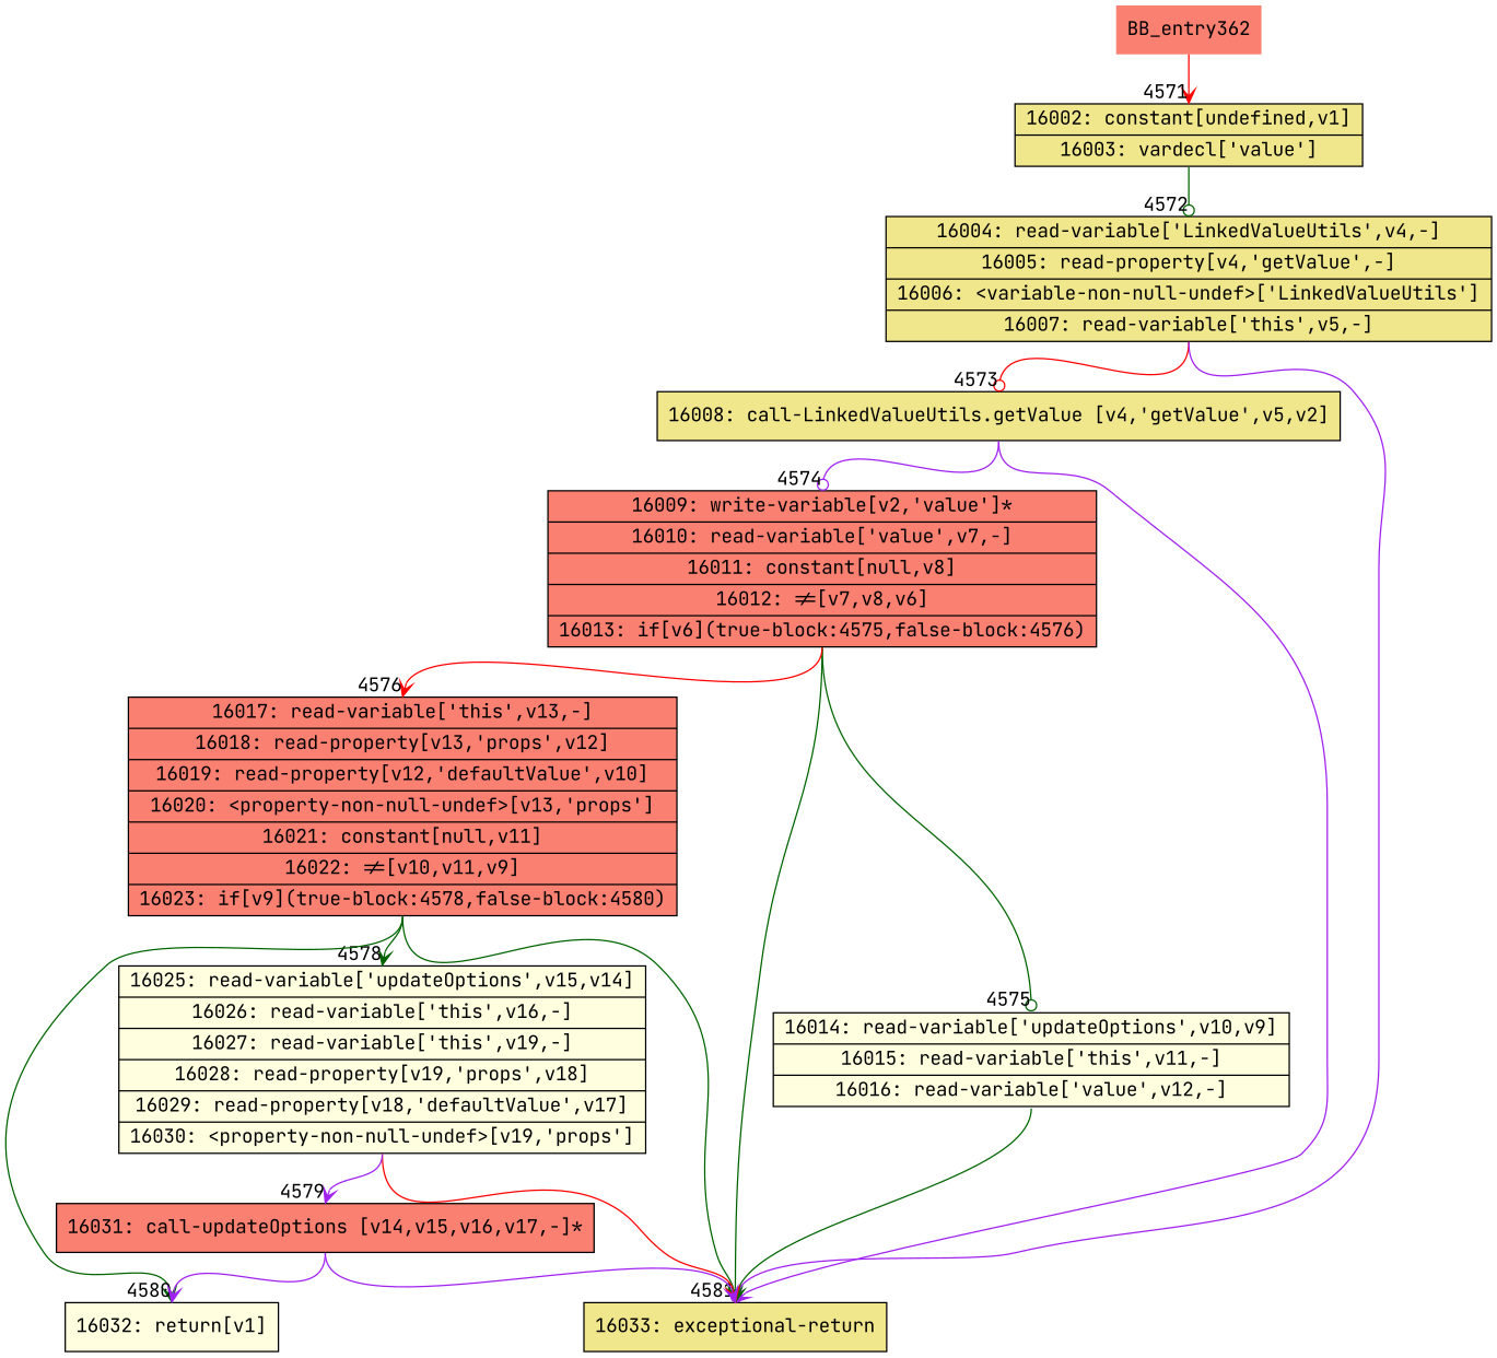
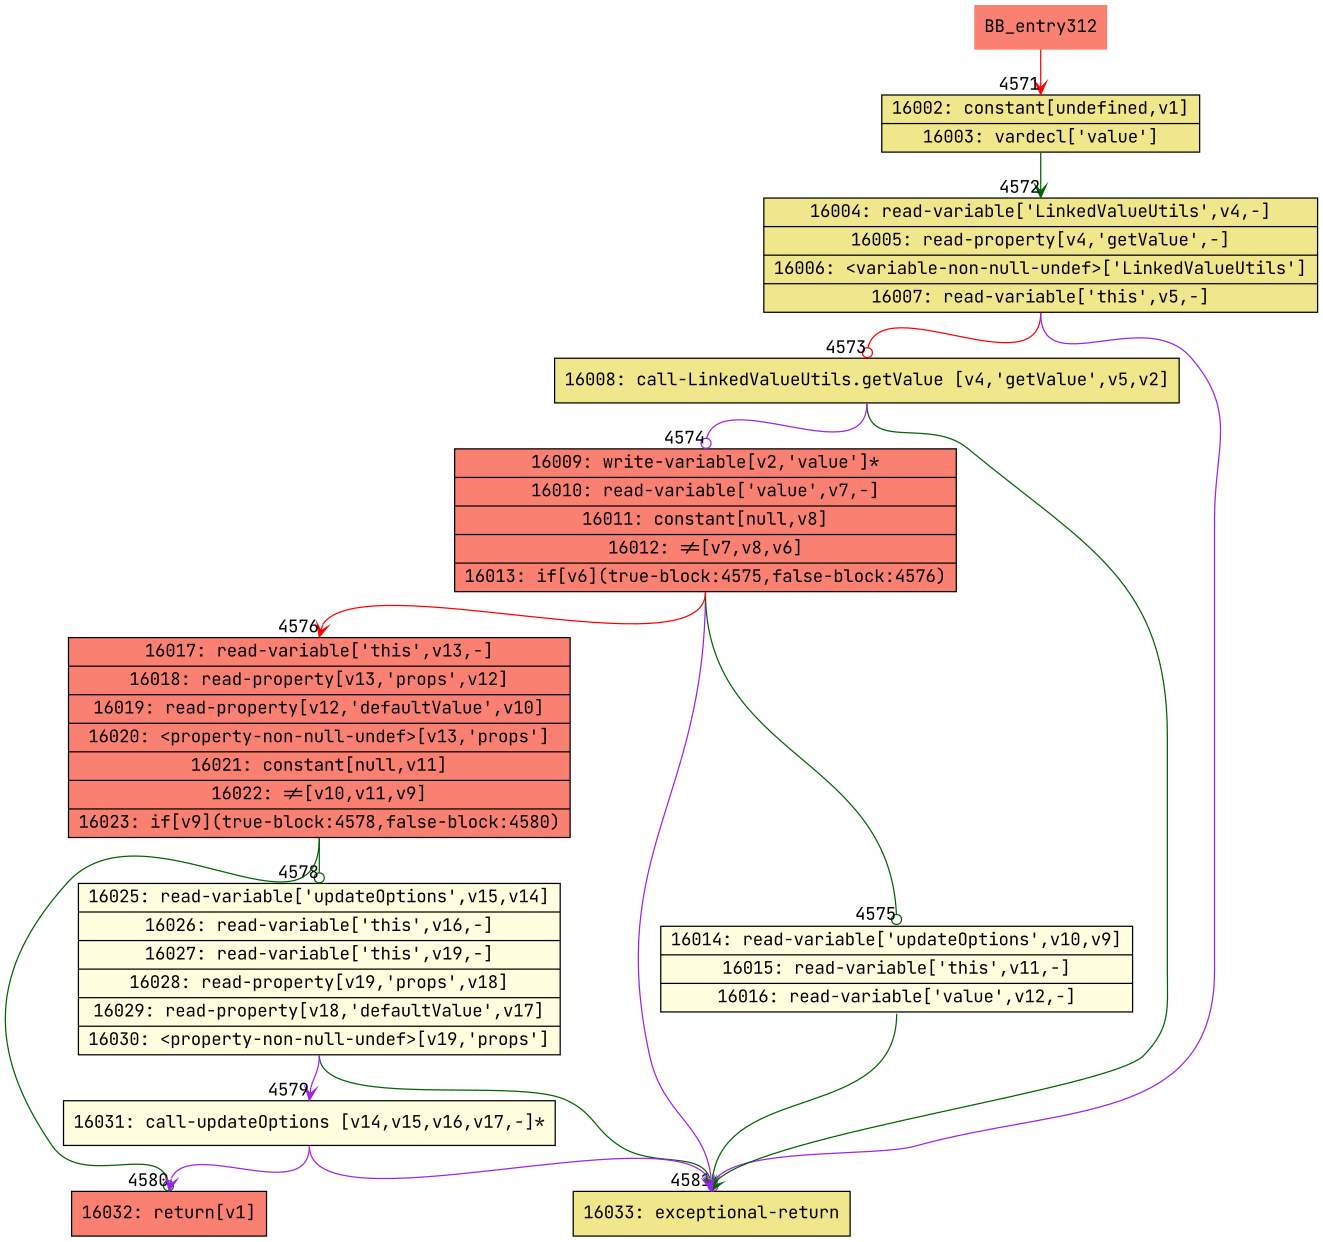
  digraph {
    fontname="JetBrains Mono"
    rankdir=TD
    node [fillcolor=khaki fontname="JetBrains Mono" shape=record style=filled]
    edge [arrowhead=vee color=darkgreen fontname="JetBrains Mono" headport=n tailport=s]
-   BB_entry312 [fillcolor=salmon shape=none label=BB_entry362]
+   BB_entry312 [fillcolor=salmon shape=none]
    n2 [label="{16002: constant[undefined,v1]|16003: vardecl['value']}"]
    n3 [label="{16004: read-variable['LinkedValueUtils',v4,-]|16005: read-property[v4,'getValue',-]|16006: \<variable-non-null-undef\>['LinkedValueUtils']|16007: read-variable['this',v5,-]}"]
    n4 [label="{16008: call-LinkedValueUtils.getValue [v4,'getValue',v5,v2]}"]
    n5 [label="{16033: exceptional-return}"]
    n6 [fillcolor=salmon label="{16009: write-variable[v2,'value']*|16010: read-variable['value',v7,-]|16011: constant[null,v8]|16012: !=[v7,v8,v6]|16013: if[v6](true-block:4575,false-block:4576)}"]
    n7 [fillcolor=lightyellow label="{16014: read-variable['updateOptions',v10,v9]|16015: read-variable['this',v11,-]|16016: read-variable['value',v12,-]}"]
    n8 [fillcolor=salmon label="{16017: read-variable['this',v13,-]|16018: read-property[v13,'props',v12]|16019: read-property[v12,'defaultValue',v10]|16020: \<property-non-null-undef\>[v13,'props']|16021: constant[null,v11]|16022: !=[v10,v11,v9]|16023: if[v9](true-block:4578,false-block:4580)}"]
    n9 [fillcolor=lightyellow label="{16025: read-variable['updateOptions',v15,v14]|16026: read-variable['this',v16,-]|16027: read-variable['this',v19,-]|16028: read-property[v19,'props',v18]|16029: read-property[v18,'defaultValue',v17]|16030: \<property-non-null-undef\>[v19,'props']}"]
-   n10 [fillcolor=lightyellow label="{16032: return[v1]}"]
-   n11 [fillcolor=salmon label="{16031: call-updateOptions [v14,v15,v16,v17,-]*}"]
+   n10 [fillcolor=salmon label="{16032: return[v1]}"]
+   n11 [fillcolor=lightyellow label="{16031: call-updateOptions [v14,v15,v16,v17,-]*}"]
    BB_entry312 -> n2 [color=red headlabel="    4571"]
-   n2 -> n3 [arrowhead=odot headlabel="      4572"]
+   n2 -> n3 [headlabel="      4572"]
    n3 -> n4 [arrowhead=odot color=red headlabel="      4573"]
    n3 -> n5 [arrowhead=odot color=purple headlabel="      4581"]
-   n4 -> n5 [color=purple]
+   n4 -> n5
    n4 -> n6 [arrowhead=odot color=purple headlabel="      4574"]
-   n6 -> n5
+   n6 -> n5 [color=purple]
    n6 -> n7 [arrowhead=odot headlabel="      4575"]
    n6 -> n8 [color=red headlabel="      4576"]
    n7 -> n5
-   n8 -> n5
-   n8 -> n9 [headlabel="      4578"]
-   n8 -> n10 [headlabel="      4580"]
-   n9 -> n5 [color=red]
+   n8 -> n9 [arrowhead=odot headlabel="      4578"]
+   n8 -> n10 [arrowhead=odot headlabel="      4580"]
+   n9 -> n5
    n9 -> n11 [color=purple headlabel="      4579"]
    n11 -> n5 [color=purple]
    n11 -> n10 [color=purple]
  }
